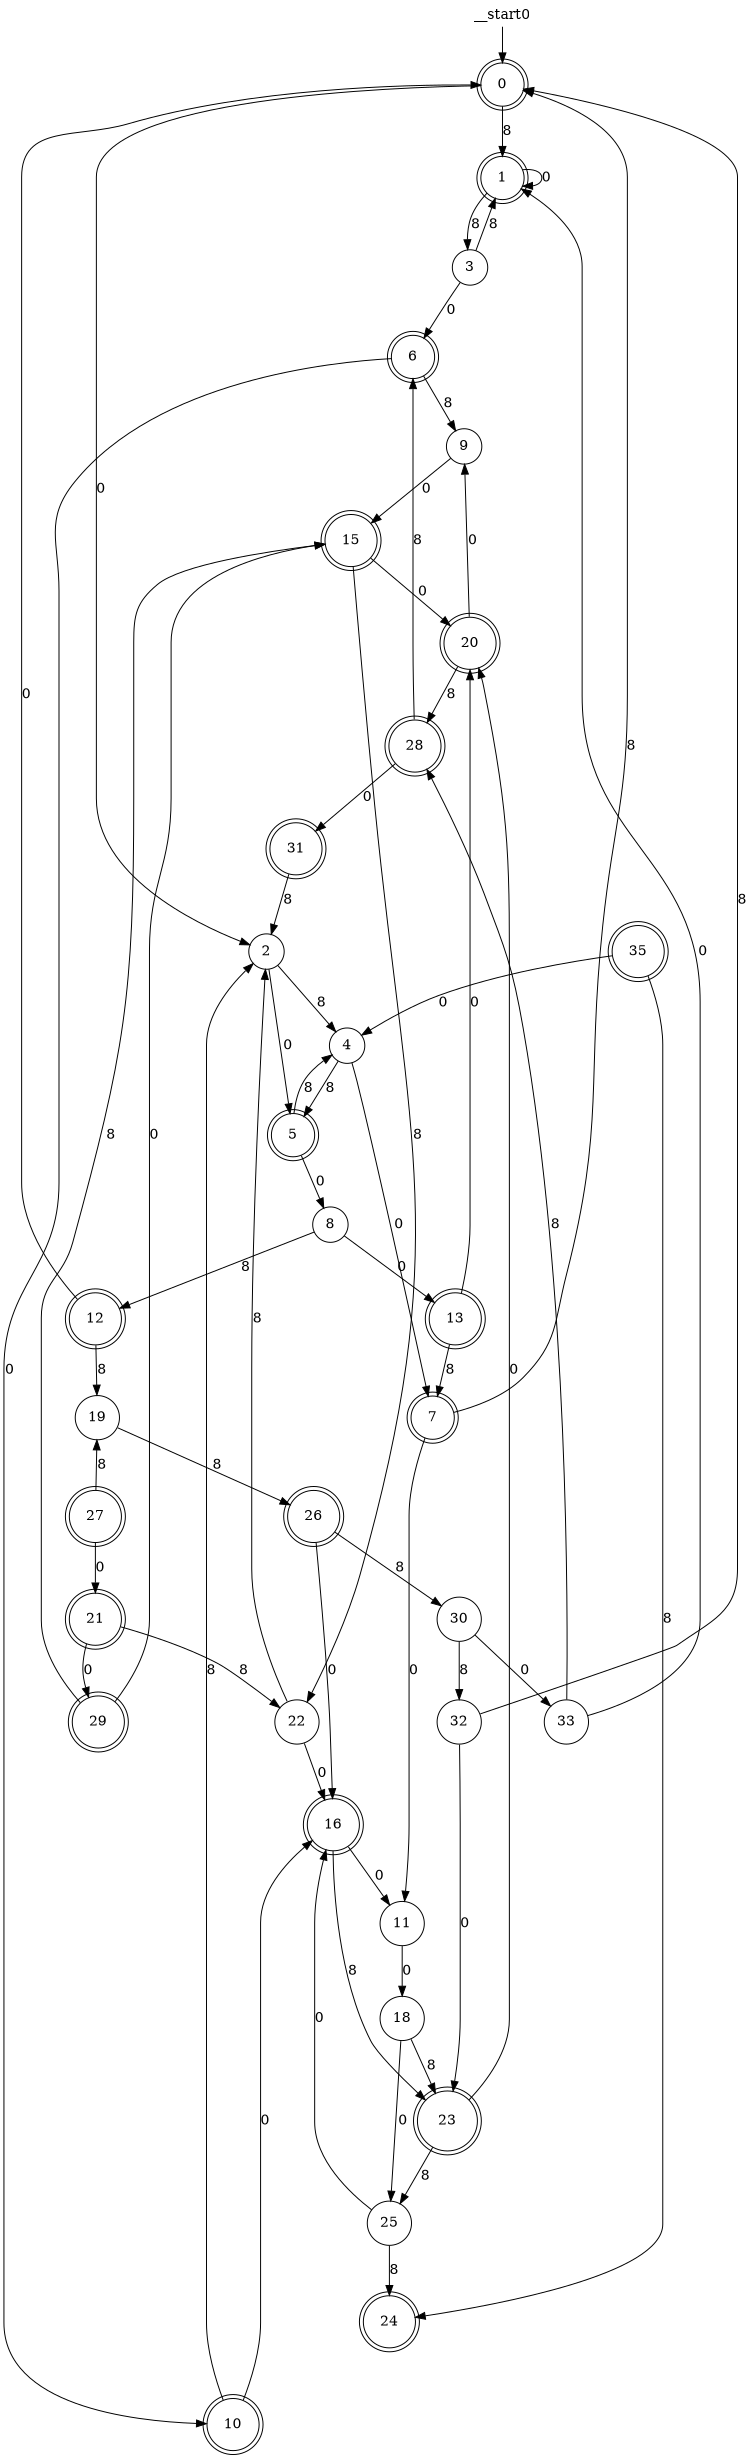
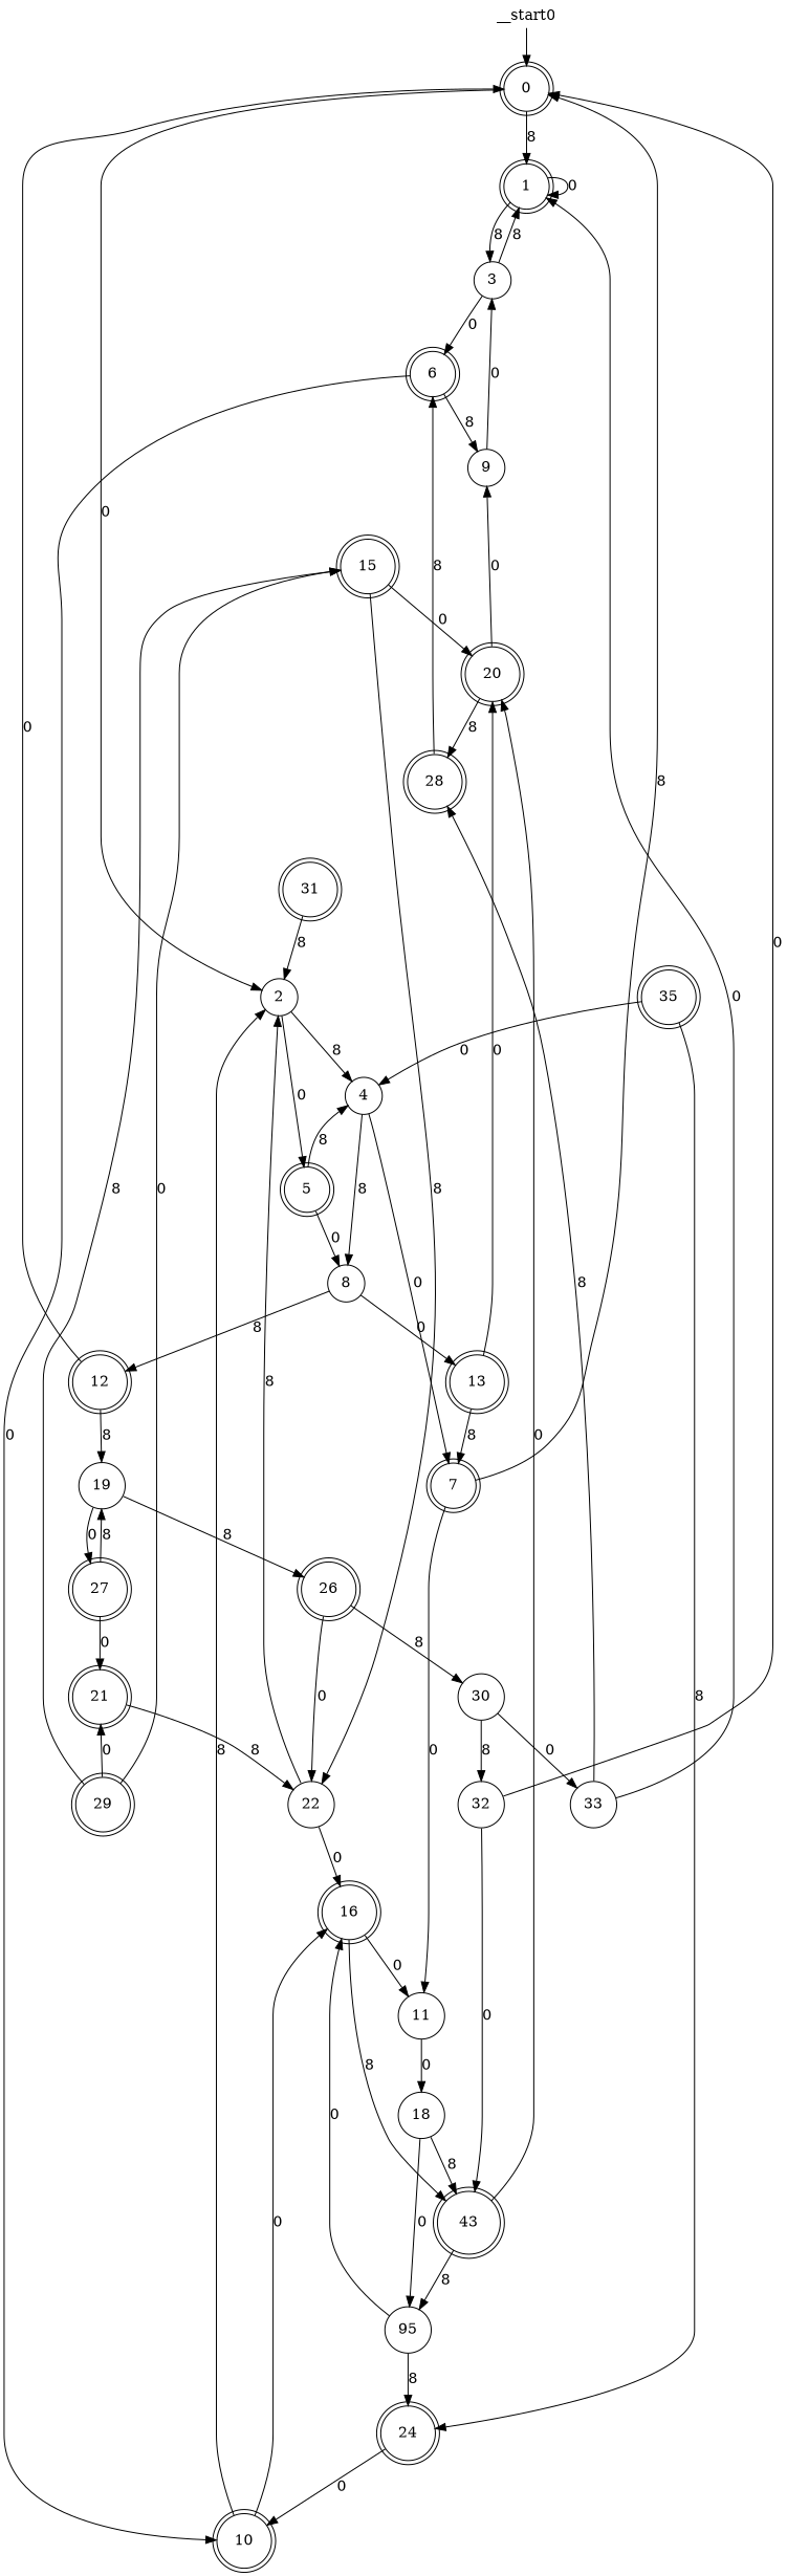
  digraph {
    fontname="DejaVu Serif"
    node [fontname="DejaVu Serif" shape=doublecircle]
    edge [fontname="DejaVu Serif"]
    n1 [label=0]
    n2 [label=1]
    n3 [label=2 shape=circle]
    n4 [label=3 shape=circle]
    n5 [label=4 shape=circle]
    n6 [label=5]
    n7 [label=6]
    n8 [label=7]
    n9 [label=8 shape=circle]
    n10 [label=9 shape=circle]
    n11 [label=10]
    n12 [label=11 shape=circle]
    n13 [label=12]
    n14 [label=13]
    n15 [label=15]
    n16 [label=16]
    n17 [label=18 shape=circle]
    n18 [label=19 shape=circle]
    n19 [label=20]
    n20 [label=22 shape=circle]
-   n21 [label=23]
-   n22 [label=25 shape=circle]
+   n21 [label=43]
+   n22 [label=95 shape=circle]
    n23 [label=26]
    n24 [label=27]
    n25 [label=28]
    n26 [label=21]
    n27 [label=29]
    n28 [label=24]
    n29 [label=30 shape=circle]
    n30 [label=31]
    n31 [label=32 shape=circle]
    n32 [label=33 shape=circle]
    n33 [label=35]
    __start0 [height=0 shape=none width=0]
    n1 -> n2 [label=8]
    n1 -> n3 [label=0]
    n2 -> n2 [label=0]
    n2 -> n4 [label=8]
    n3 -> n5 [label=8]
    n3 -> n6 [label=0]
    n4 -> n2 [label=8]
    n4 -> n7 [label=0]
-   n5 -> n6 [label=8]
+   n5 -> n9 [label=8]
    n5 -> n8 [label=0]
    n6 -> n5 [label=8]
    n6 -> n9 [label=0]
    n7 -> n10 [label=8]
    n7 -> n11 [label=0]
    n8 -> n1 [label=8]
    n8 -> n12 [label=0]
    n9 -> n13 [label=8]
    n9 -> n14 [label=0]
-   n10 -> n15 [label=0]
+   n10 -> n4 [label=0]
    n11 -> n3 [label=8]
    n11 -> n16 [label=0]
    n12 -> n17 [label=0]
    n13 -> n1 [label=0]
    n13 -> n18 [label=8]
    n14 -> n8 [label=8]
    n14 -> n19 [label=0]
    n15 -> n19 [label=0]
    n15 -> n20 [label=8]
    n16 -> n12 [label=0]
    n16 -> n21 [label=8]
    n17 -> n21 [label=8]
    n17 -> n22 [label=0]
    n18 -> n23 [label=8]
+   n18 -> n24 [label=0]
    n19 -> n10 [label=0]
    n19 -> n25 [label=8]
    n20 -> n3 [label=8]
    n20 -> n16 [label=0]
    n21 -> n19 [label=0]
    n21 -> n22 [label=8]
    n22 -> n16 [label=0]
    n22 -> n28 [label=8]
-   n23 -> n16 [label=0]
+   n23 -> n20 [label=0]
    n23 -> n29 [label=8]
    n24 -> n18 [label=8]
    n24 -> n26 [label=0]
    n25 -> n7 [label=8]
-   n25 -> n30 [label=0]
    n26 -> n20 [label=8]
-   n26 -> n27 [label=0]
+   n27 -> n26 [label=0]
    n27 -> n15 [label=8]
    n27 -> n15 [label=0]
+   n28 -> n11 [label=0]
    n29 -> n31 [label=8]
    n29 -> n32 [label=0]
    n30 -> n3 [label=8]
-   n31 -> n1 [label=8]
+   n31 -> n1 [label=0]
    n31 -> n21 [label=0]
    n32 -> n2 [label=0]
    n32 -> n25 [label=8]
    n33 -> n5 [label=0]
    n33 -> n28 [label=8]
    __start0 -> n1
  }
